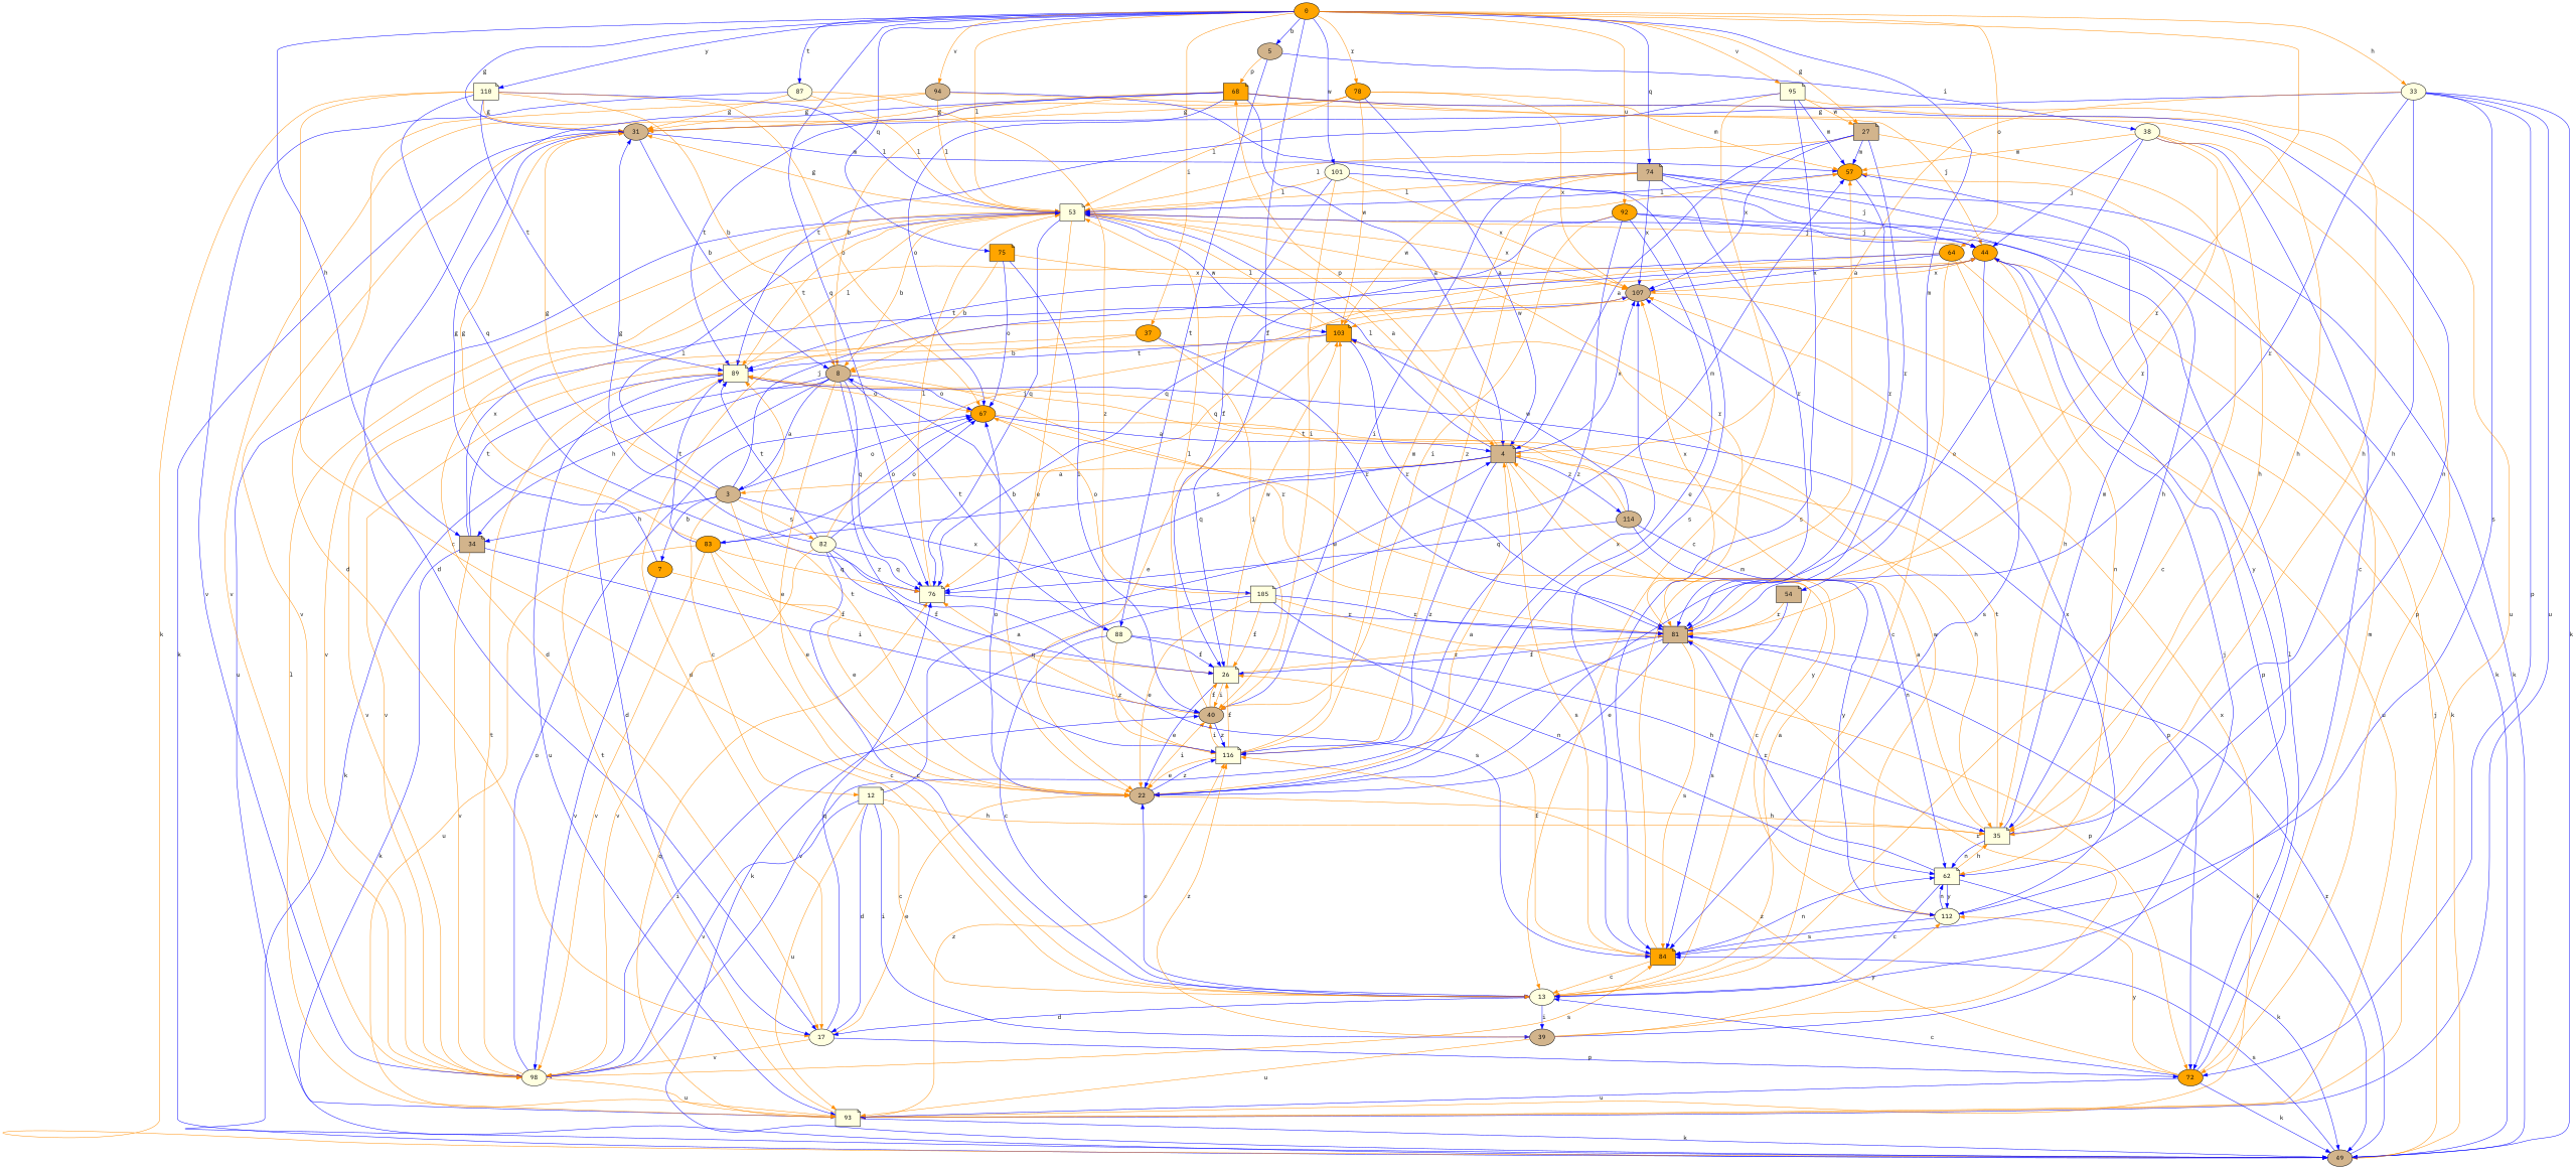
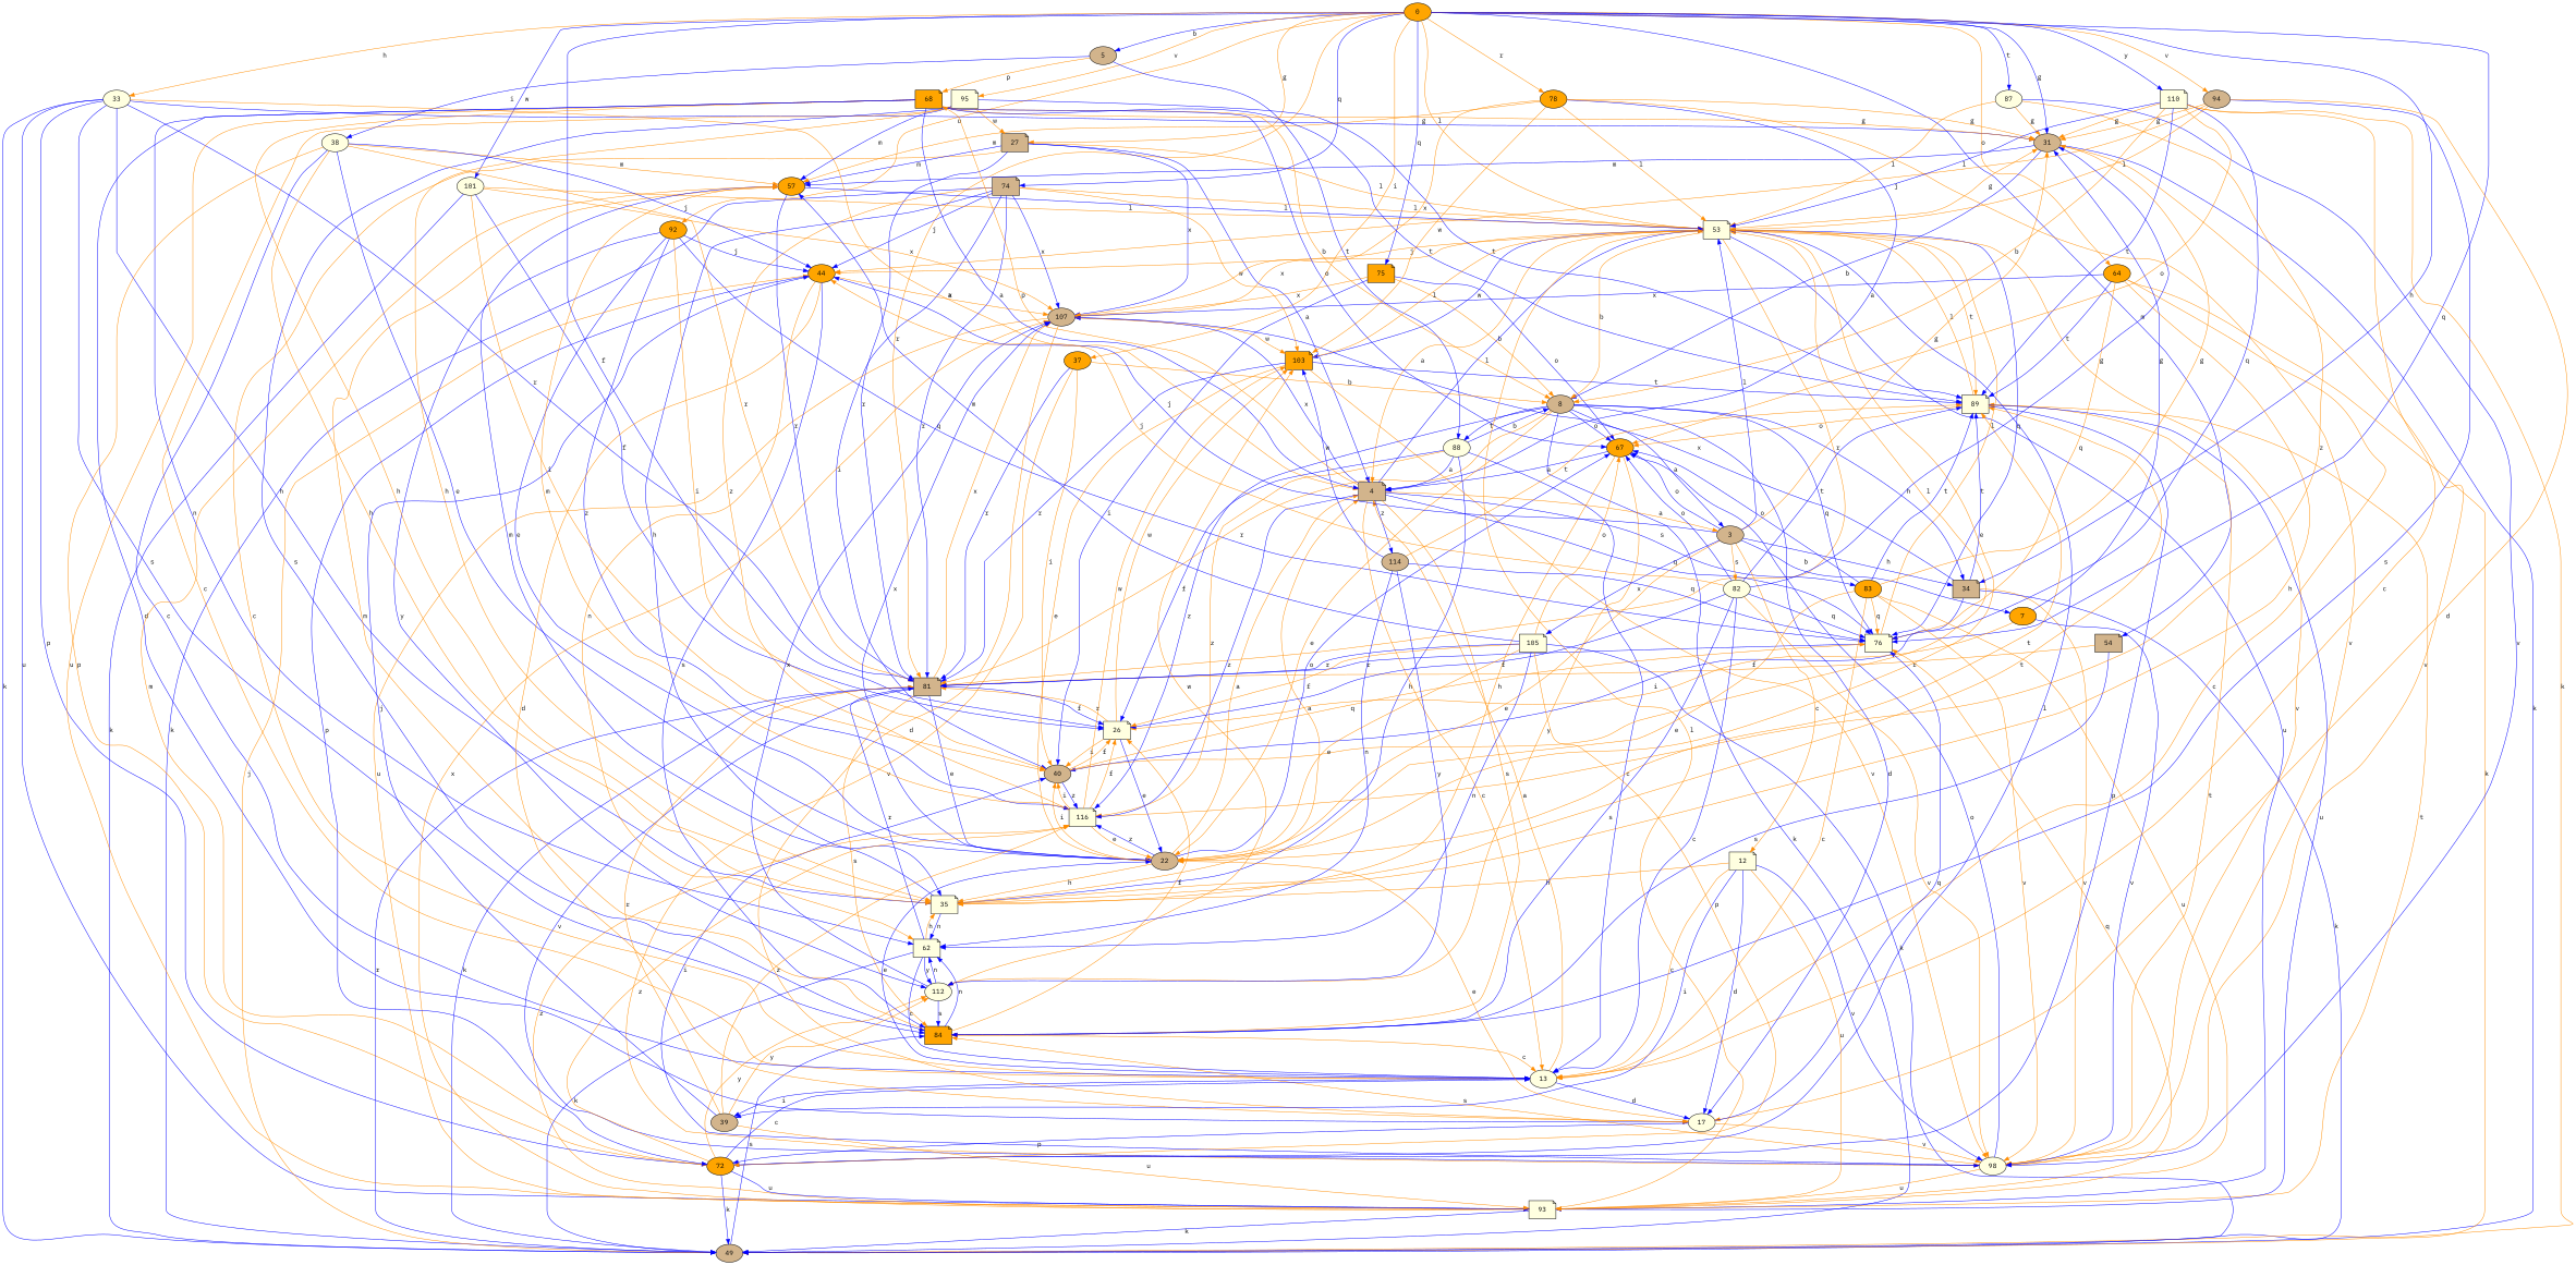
  strict digraph {
    fontname="IBM Plex Mono"
    node [fillcolor=lightyellow fontname="IBM Plex Mono" shape=ellipse style=filled]
    edge [color=blue fontname="IBM Plex Mono"]
    0 [fillcolor=orange]
    5 [fillcolor=tan]
    26 [shape=note]
    27 [fillcolor=tan shape=note]
    31 [fillcolor=tan]
    33
    34 [fillcolor=tan shape=note]
    37 [fillcolor=orange]
    53 [shape=note]
    54 [fillcolor=tan shape=note]
    64 [fillcolor=orange]
    74 [fillcolor=tan shape=note]
    75 [fillcolor=orange shape=note]
    76 [shape=note]
    78 [fillcolor=orange]
    81 [fillcolor=tan shape=note]
    87
    92 [fillcolor=orange]
    94 [fillcolor=tan]
    95 [shape=note]
    101
    110 [shape=note]
    68 [fillcolor=orange shape=note]
    38
    88
    22 [fillcolor=tan]
    40 [fillcolor=tan]
    103 [fillcolor=orange shape=note]
    4 [fillcolor=tan shape=note]
    13
    107 [fillcolor=tan]
    57 [fillcolor=orange]
    98
    8 [fillcolor=tan]
    49 [fillcolor=tan]
    84 [fillcolor=orange shape=note]
    35 [shape=note]
    93 [shape=note]
    72 [fillcolor=orange]
    89 [shape=note]
    44 [fillcolor=orange]
    116 [shape=note]
    67 [fillcolor=orange]
    112
    17
    3 [fillcolor=tan]
    7 [fillcolor=orange]
    12 [shape=note]
    82
    105 [shape=note]
    39 [fillcolor=tan]
    62 [shape=note]
    83 [fillcolor=orange]
    114 [fillcolor=tan]
    0 -> 5 [label=b]
    0 -> 26 [label=f]
    0 -> 27 [color=darkorange label=g]
    0 -> 31 [label=g]
    0 -> 33 [color=darkorange label=h]
    0 -> 34 [label=h]
    0 -> 37 [color=darkorange label=i]
    0 -> 53 [color=darkorange label=l]
    0 -> 54 [label=m]
    0 -> 64 [color=darkorange label=o]
    0 -> 74 [label=q]
    0 -> 75 [label=q]
    0 -> 76 [label=q]
    0 -> 78 [color=darkorange label=r]
    0 -> 81 [color=darkorange label=r]
    0 -> 87 [label=t]
    0 -> 92 [color=darkorange label=u]
    0 -> 94 [color=darkorange label=v]
    0 -> 95 [color=darkorange label=v]
    0 -> 101 [label=w]
    0 -> 110 [label=y]
    5 -> 68 [color=darkorange label=p]
    5 -> 38 [label=i]
    5 -> 88 [label=t]
    26 -> 81 [color=darkorange label=r]
    26 -> 22 [label=e]
    26 -> 40 [color=darkorange label=i]
    26 -> 103 [color=darkorange label=w]
    27 -> 53 [color=darkorange label=l]
    27 -> 81 [label=r]
    27 -> 4 [label=a]
    27 -> 13 [color=darkorange label=c]
    27 -> 107 [label=x]
    27 -> 57 [label=m]
    31 -> 57 [label=m]
    31 -> 98 [color=darkorange label=v]
    31 -> 8 [label=b]
    31 -> 49 [label=k]
    33 -> 31 [label=g]
    33 -> 81 [label=r]
    33 -> 4 [color=darkorange label=a]
    33 -> 49 [label=k]
    33 -> 84 [label=s]
    33 -> 35 [label=h]
    33 -> 93 [label=u]
    33 -> 72 [label=p]
    34 -> 40 [label=i]
    34 -> 107 [label=x]
    34 -> 98 [color=darkorange label=v]
    34 -> 49 [label=k]
    34 -> 89 [label=t]
    37 -> 81 [label=r]
    37 -> 40 [color=darkorange label=i]
    37 -> 98 [color=darkorange label=v]
    37 -> 8 [color=darkorange label=b]
    53 -> 31 [color=darkorange label=g]
    53 -> 76 [label=q]
    53 -> 81 [color=darkorange label=r]
    53 -> 22 [color=darkorange label=e]
    53 -> 103 [label=w]
    53 -> 4 [color=darkorange label=a]
    53 -> 107 [color=darkorange label=x]
    53 -> 98 [color=darkorange label=v]
    53 -> 8 [color=darkorange label=b]
    53 -> 93 [label=u]
    53 -> 89 [color=darkorange label=t]
    53 -> 44 [color=darkorange label=j]
    54 -> 81 [color=darkorange label=r]
    54 -> 84 [label=s]
    64 -> 76 [color=darkorange label=q]
    64 -> 13 [color=darkorange label=c]
    64 -> 107 [label=x]
    64 -> 49 [color=darkorange label=k]
    64 -> 35 [color=darkorange label=h]
    64 -> 89 [label=t]
    74 -> 53 [color=darkorange label=l]
    74 -> 81 [label=r]
    74 -> 40 [label=i]
    74 -> 103 [color=darkorange label=w]
    74 -> 107 [label=x]
    74 -> 49 [label=k]
    74 -> 35 [label=h]
    74 -> 44 [label=j]
    74 -> 116 [color=darkorange label=z]
    75 -> 40 [label=i]
    75 -> 107 [color=darkorange label=x]
    75 -> 8 [color=darkorange label=b]
    75 -> 67 [label=o]
    76 -> 53 [color=darkorange label=l]
    76 -> 81 [label=r]
    78 -> 31 [color=darkorange label=g]
    78 -> 53 [color=darkorange label=l]
    78 -> 103 [color=darkorange label=w]
    78 -> 4 [label=a]
    78 -> 107 [color=darkorange label=x]
    78 -> 57 [color=darkorange label=m]
    78 -> 98 [color=darkorange label=v]
    81 -> 26 [label=f]
    81 -> 22 [label=e]
    81 -> 107 [color=darkorange label=x]
    81 -> 98 [label=v]
    81 -> 49 [label=k]
    81 -> 84 [color=darkorange label=s]
    87 -> 31 [color=darkorange label=g]
    87 -> 53 [color=darkorange label=l]
    87 -> 98 [label=v]
    87 -> 116 [color=darkorange label=z]
    92 -> 76 [label=q]
    92 -> 22 [label=e]
    92 -> 40 [color=darkorange label=i]
    92 -> 44 [label=j]
    92 -> 116 [label=z]
    92 -> 112 [label=y]
    94 -> 31 [color=darkorange label=g]
    94 -> 53 [color=darkorange label=l]
    94 -> 84 [label=s]
    94 -> 44 [color=darkorange label=j]
    94 -> 17 [color=darkorange label=d]
    95 -> 27 [color=darkorange label=w]
    95 -> 13 [color=darkorange label=c]
    95 -> 57 [label=m]
    95 -> 84 [label=s]
    95 -> 35 [color=darkorange label=h]
    95 -> 89 [label=t]
    101 -> 26 [label=f]
    101 -> 53 [color=darkorange label=l]
    101 -> 40 [color=darkorange label=i]
    101 -> 107 [color=darkorange label=x]
    101 -> 49 [label=k]
    110 -> 31 [color=darkorange label=g]
    110 -> 53 [label=l]
    110 -> 76 [label=q]
    110 -> 13 [color=darkorange label=c]
    110 -> 8 [color=darkorange label=b]
    110 -> 49 [color=darkorange label=k]
    110 -> 89 [label=t]
    110 -> 67 [color=darkorange label=o]
    68 -> 31 [color=darkorange label=g]
    68 -> 4 [label=a]
    68 -> 8 [color=darkorange label=b]
    68 -> 35 [color=darkorange label=h]
    68 -> 93 [color=darkorange label=u]
    68 -> 89 [label=t]
    68 -> 67 [label=o]
    68 -> 17 [label=d]
    68 -> 62 [label=n]
    38 -> 81 [color=darkorange label=r]
    38 -> 22 [label=e]
    38 -> 13 [label=c]
    38 -> 57 [color=darkorange label=m]
    38 -> 35 [color=darkorange label=h]
    38 -> 72 [color=darkorange label=p]
    38 -> 44 [label=j]
    88 -> 26 [label=f]
    88 -> 13 [label=c]
    88 -> 8 [label=b]
    88 -> 35 [label=h]
    88 -> 116 [color=darkorange label=z]
    22 -> 40 [color=darkorange label=i]
    22 -> 4 [color=darkorange label=a]
    22 -> 107 [label=x]
    22 -> 35 [color=darkorange label=h]
    22 -> 89 [color=darkorange label=t]
    22 -> 116 [label=z]
    22 -> 67 [label=o]
    40 -> 26 [color=darkorange label=f]
    40 -> 53 [color=darkorange label=l]
    40 -> 76 [color=darkorange label=q]
    40 -> 116 [label=z]
    103 -> 53 [color=darkorange label=l]
    103 -> 81 [label=r]
    103 -> 22 [color=darkorange label=e]
    103 -> 98 [color=darkorange label=v]
    103 -> 89 [label=t]
    4 -> 53 [label=l]
    4 -> 76 [label=q]
    4 -> 68 [color=darkorange label=p]
    4 -> 13 [color=darkorange label=c]
    4 -> 107 [label=x]
    4 -> 84 [color=darkorange label=s]
    4 -> 116 [label=z]
    4 -> 3 [color=darkorange label=a]
    4 -> 83 [label=s]
    4 -> 114 [label=z]
    13 -> 22 [label=e]
    13 -> 4 [color=darkorange label=a]
    13 -> 17 [label=d]
    13 -> 39 [label=i]
    107 -> 103 [color=darkorange label=w]
    107 -> 93 [color=darkorange label=u]
    107 -> 17 [color=darkorange label=d]
    57 -> 53 [label=l]
    57 -> 81 [label=r]
    98 -> 40 [label=i]
    98 -> 84 [color=darkorange label=s]
    98 -> 93 [color=darkorange label=u]
    98 -> 89 [color=darkorange label=t]
    98 -> 67 [label=o]
    8 -> 34 [label=h]
    8 -> 76 [label=q]
    8 -> 81 [color=darkorange label=r]
    8 -> 88 [label=t]
    8 -> 22 [color=darkorange label=e]
    8 -> 49 [label=k]
    8 -> 116 [label=z]
    8 -> 67 [label=o]
    8 -> 17 [label=d]
    8 -> 3 [label=a]
    49 -> 81 [label=r]
    49 -> 84 [label=s]
    49 -> 44 [color=darkorange label=j]
    84 -> 26 [color=darkorange label=f]
    84 -> 13 [color=darkorange label=c]
    84 -> 57 [color=darkorange label=m]
    84 -> 62 [label=n]
    35 -> 4 [color=darkorange label=a]
    35 -> 57 [label=m]
    35 -> 89 [color=darkorange label=t]
    35 -> 62 [label=n]
    93 -> 53 [color=darkorange label=l]
    93 -> 76 [color=darkorange label=q]
    93 -> 107 [color=darkorange label=x]
    93 -> 49 [label=k]
    93 -> 89 [color=darkorange label=t]
    93 -> 116 [color=darkorange label=z]
    72 -> 53 [label=l]
    72 -> 13 [label=c]
    72 -> 57 [color=darkorange label=m]
    72 -> 49 [label=k]
    72 -> 93 [label=u]
    72 -> 116 [color=darkorange label=z]
    72 -> 112 [color=darkorange label=y]
    89 -> 53 [color=darkorange label=l]
    89 -> 93 [label=u]
    89 -> 72 [label=p]
    89 -> 67 [color=darkorange label=o]
    44 -> 107 [color=darkorange label=x]
    44 -> 84 [label=s]
    44 -> 72 [label=p]
    44 -> 17 [color=darkorange label=d]
    44 -> 62 [color=darkorange label=n]
    116 -> 26 [color=darkorange label=f]
    116 -> 22 [color=darkorange label=e]
    116 -> 40 [color=darkorange label=i]
    116 -> 103 [color=darkorange label=w]
    116 -> 57 [color=darkorange label=m]
    67 -> 4 [label=a]
    67 -> 35 [color=darkorange label=h]
    67 -> 112 [color=darkorange label=y]
    112 -> 103 [color=darkorange label=w]
    112 -> 107 [label=x]
    112 -> 84 [label=s]
    112 -> 62 [label=n]
    17 -> 76 [label=q]
    17 -> 22 [color=darkorange label=e]
    17 -> 98 [color=darkorange label=v]
    17 -> 72 [label=p]
    3 -> 31 [color=darkorange label=g]
    3 -> 34 [label=h]
    3 -> 53 [label=l]
    3 -> 22 [color=darkorange label=e]
    3 -> 44 [label=j]
    3 -> 67 [label=o]
    3 -> 7 [label=b]
    3 -> 12 [color=darkorange label=c]
    3 -> 82 [color=darkorange label=s]
    3 -> 105 [label=x]
    7 -> 26 [color=darkorange label=f]
    7 -> 31 [label=g]
    7 -> 98 [label=v]
-   12 -> 4 [label=a]
+   88 -> 4 [label=a]
    12 -> 13 [color=darkorange label=c]
    12 -> 98 [label=v]
    12 -> 35 [color=darkorange label=h]
    12 -> 93 [color=darkorange label=u]
    12 -> 17 [label=d]
    12 -> 39 [label=i]
    82 -> 26 [label=f]
    82 -> 31 [label=g]
    82 -> 76 [label=q]
    82 -> 13 [label=c]
    82 -> 98 [color=darkorange label=v]
    82 -> 84 [label=s]
    82 -> 89 [label=t]
    82 -> 44 [color=darkorange label=j]
    82 -> 67 [label=o]
    105 -> 26 [color=darkorange label=f]
    105 -> 81 [label=r]
    105 -> 22 [color=darkorange label=e]
    105 -> 57 [label=m]
    105 -> 49 [label=k]
    105 -> 72 [color=darkorange label=p]
    105 -> 67 [color=darkorange label=o]
    105 -> 62 [label=n]
    39 -> 81 [color=darkorange label=r]
    39 -> 93 [color=darkorange label=u]
    39 -> 44 [label=j]
    39 -> 116 [color=darkorange label=z]
    39 -> 112 [color=darkorange label=y]
    62 -> 81 [label=r]
    62 -> 13 [label=c]
    62 -> 49 [label=k]
    62 -> 35 [color=darkorange label=h]
    62 -> 112 [label=y]
    83 -> 31 [color=darkorange label=g]
    83 -> 76 [color=darkorange label=q]
    83 -> 22 [color=darkorange label=e]
    83 -> 13 [color=darkorange label=c]
    83 -> 98 [color=darkorange label=v]
    83 -> 93 [color=darkorange label=u]
    83 -> 89 [label=t]
    83 -> 67 [label=o]
    114 -> 76 [label=q]
    114 -> 103 [label=w]
    114 -> 89 [color=darkorange label=t]
    114 -> 112 [label=y]
    114 -> 62 [label=n]
  }
